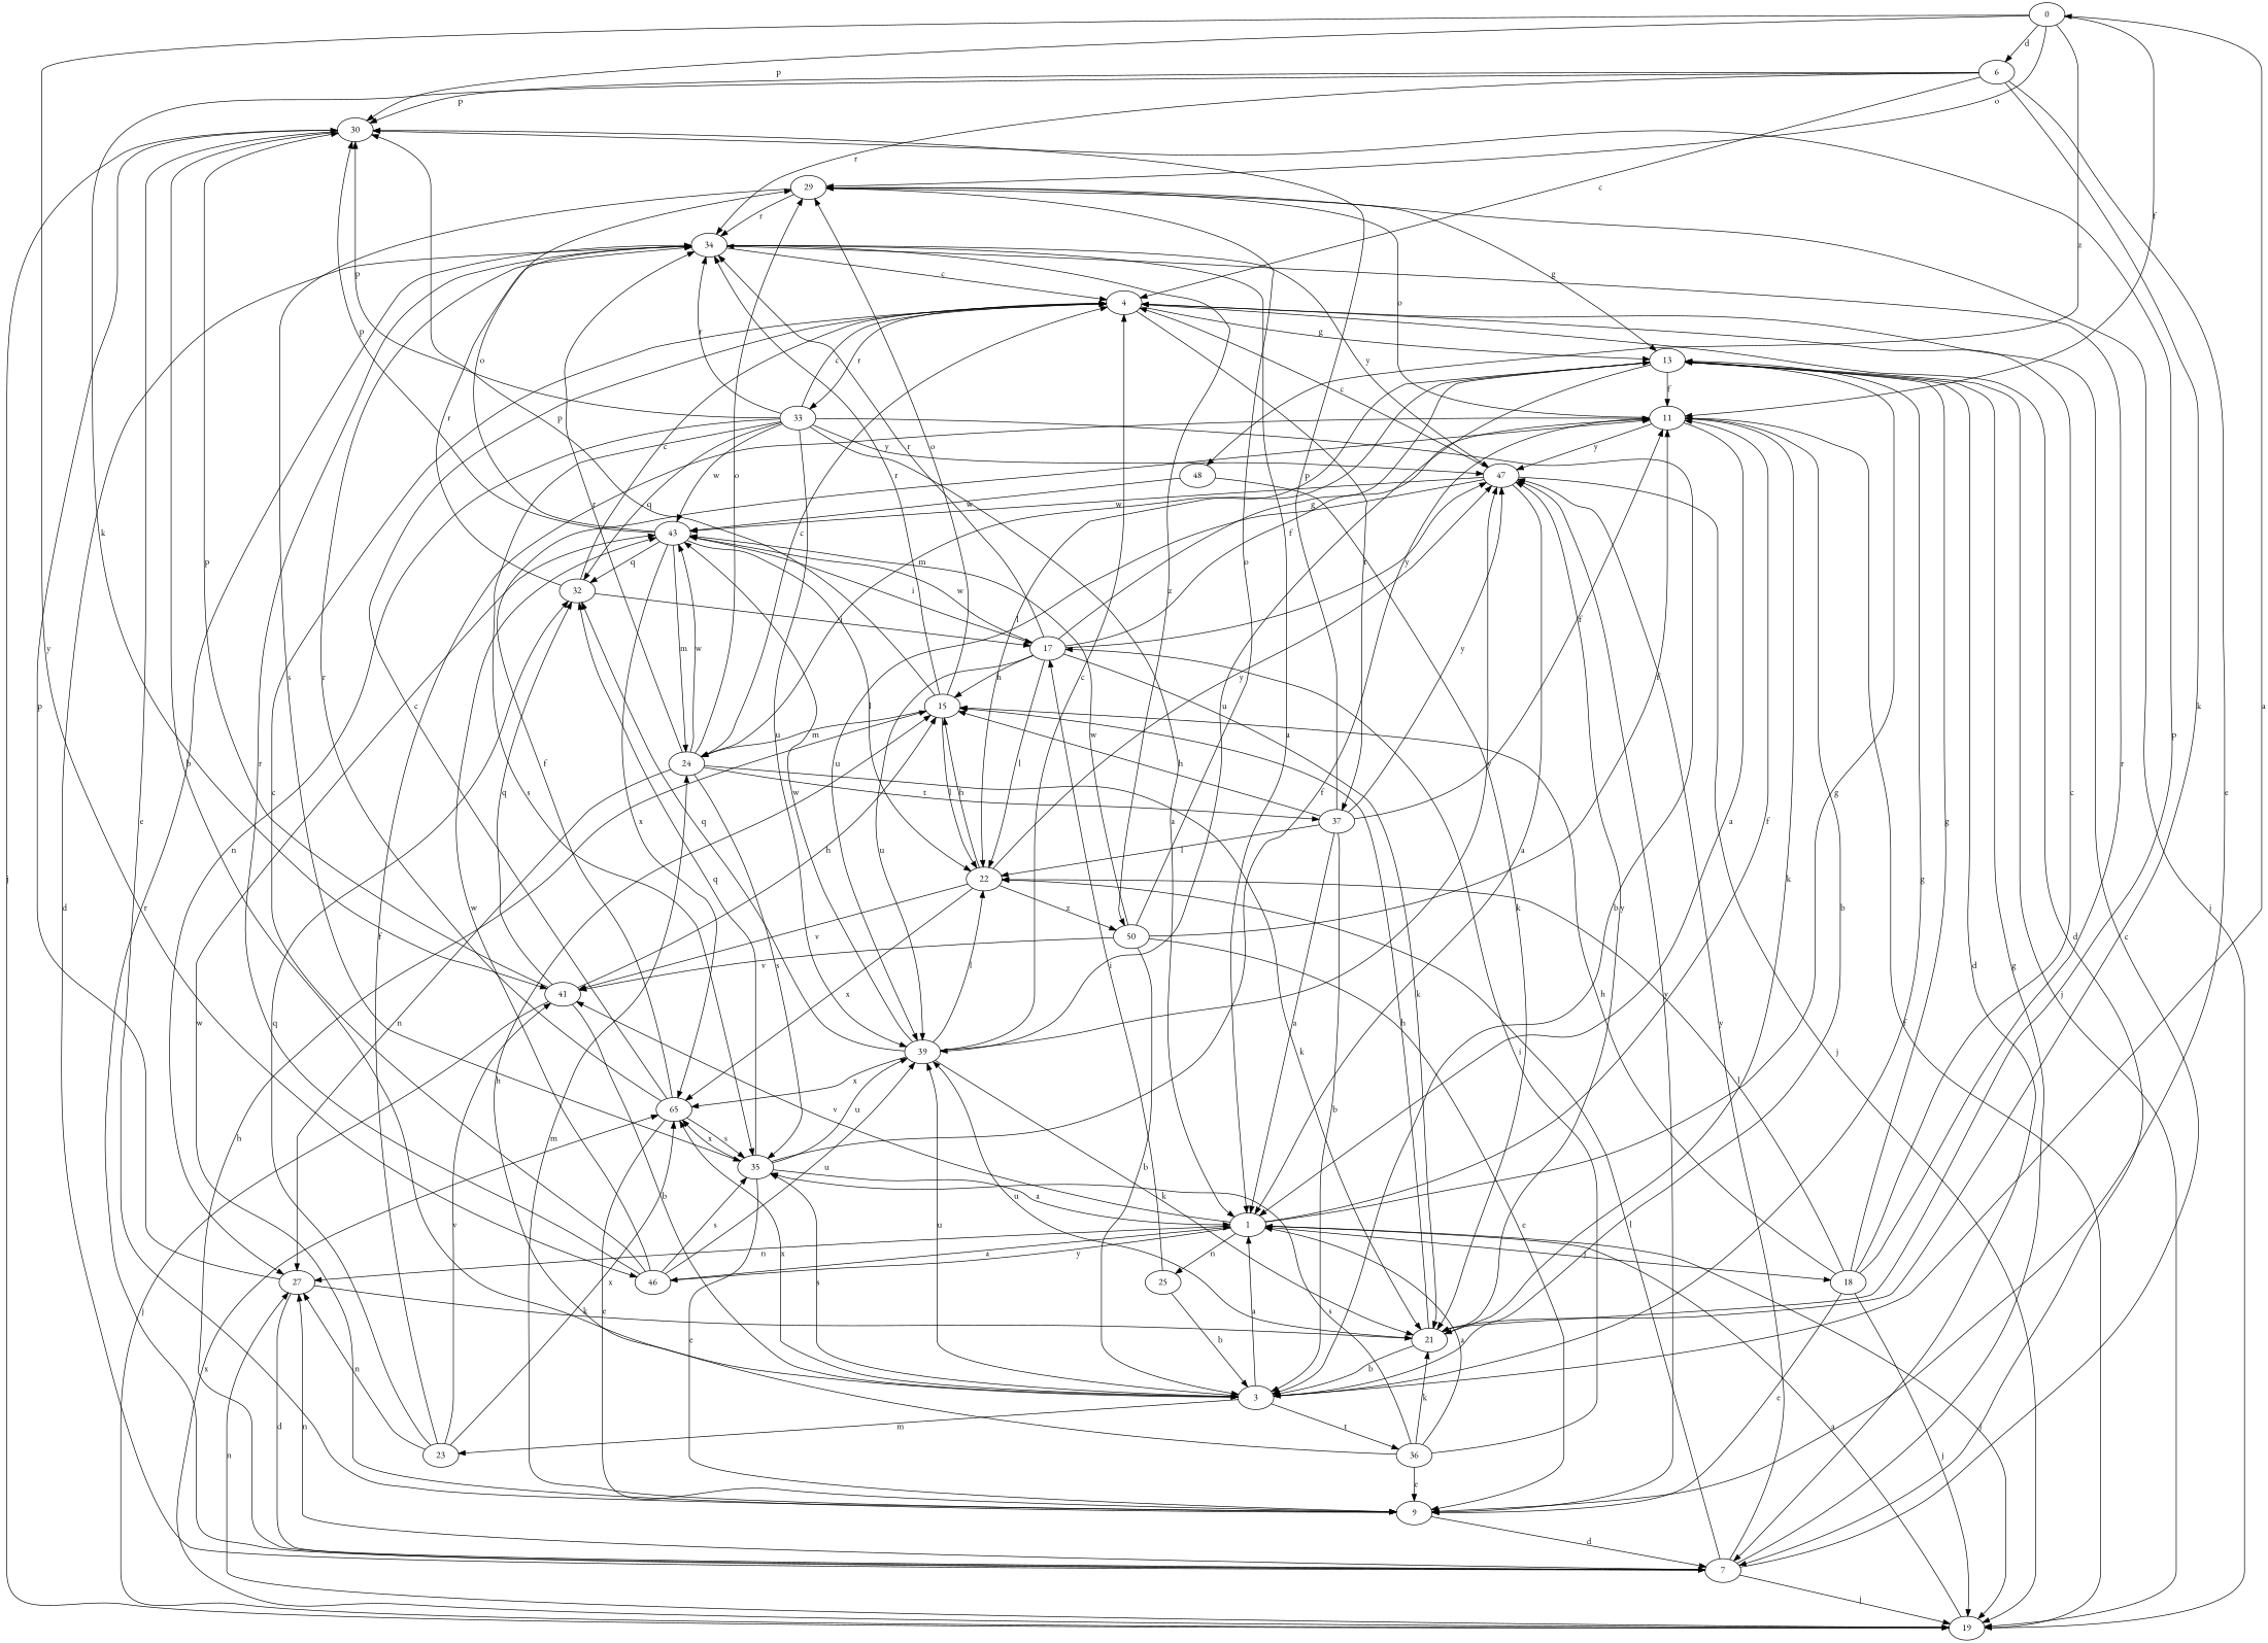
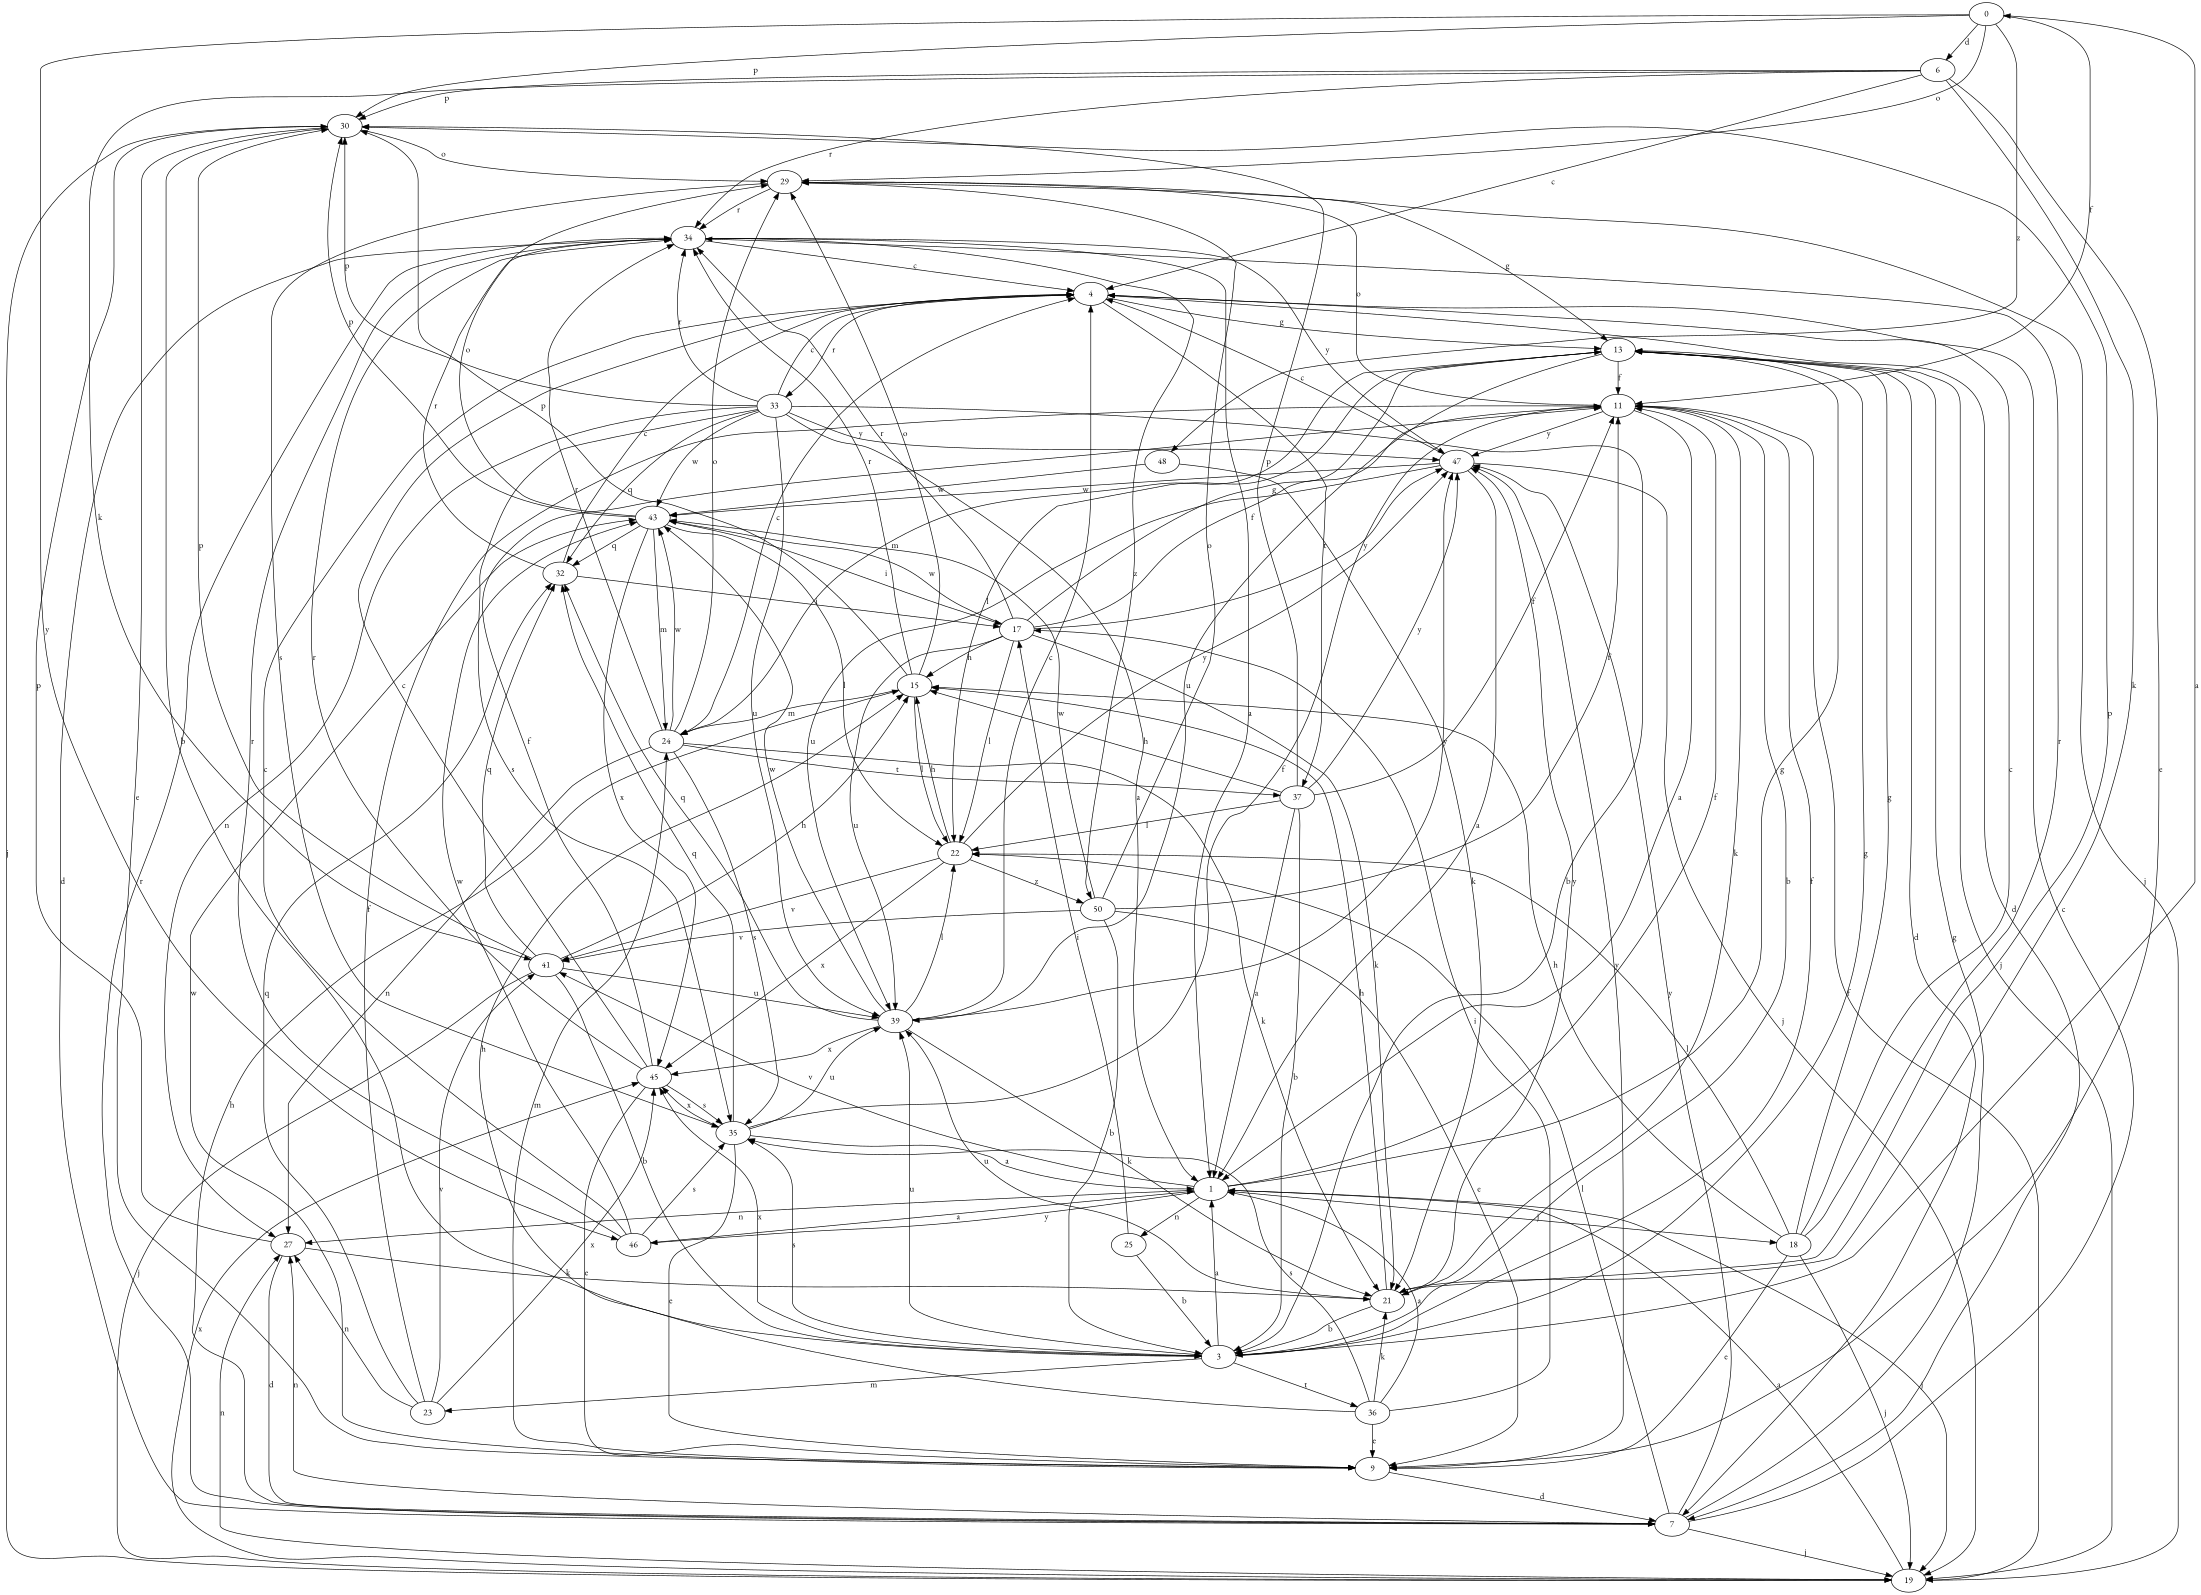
  strict digraph {
    fontname="EB Garamond"
    node [fontname="EB Garamond"]
    edge [fontname="EB Garamond"]
    0
    6
    11
    29
    30
    46
    48
    41
    4
    9
    21
    34
    1
    3
    47
    13
    19
    35
    39
    43
    18
    25
    27
    7
    22
    24
    15
-   45 [label=65]
+   45
    17
    32
    23
    36
    33
    37
    50
    0 -> 6 [label=d]
    0 -> 11 [label=f]
    0 -> 29 [label=o]
    0 -> 30 [label=p]
    0 -> 46 [label=y]
    0 -> 48 [label=z]
    6 -> 30 [label=p]
    6 -> 41 [label=k]
    6 -> 4 [label=c]
    6 -> 9 [label=e]
    6 -> 21 [label=k]
    6 -> 34 [label=r]
    11 -> 29 [label=o]
    11 -> 21 [label=k]
    11 -> 1 [label=a]
    11 -> 3 [label=b]
    11 -> 47 [label=y]
    29 -> 34 [label=r]
    29 -> 13 [label=g]
    29 -> 19 [label=j]
    29 -> 35 [label=s]
+   30 -> 29 [label=o]
    30 -> 9 [label=e]
    30 -> 3 [label=b]
    30 -> 19 [label=j]
    46 -> 4 [label=c]
    46 -> 34 [label=r]
    46 -> 1 [label=a]
    46 -> 35 [label=s]
-   46 -> 39 [label=u]
+   41 -> 39 [label=u]
    46 -> 43 [label=w]
    48 -> 21 [label=k]
    48 -> 43 [label=w]
    41 -> 30 [label=p]
    41 -> 3 [label=b]
    41 -> 19 [label=j]
    41 -> 15 [label=h]
    41 -> 32 [label=q]
    4 -> 13 [label=g]
    4 -> 7 [label=d]
    4 -> 33 [label=r]
    4 -> 37 [label=t]
    9 -> 47 [label=y]
    9 -> 43 [label=w]
    9 -> 7 [label=d]
    9 -> 24 [label=m]
    21 -> 30 [label=p]
    21 -> 3 [label=b]
    21 -> 47 [label=y]
    21 -> 39 [label=u]
    21 -> 15 [label=h]
    34 -> 4 [label=c]
    34 -> 1 [label=a]
    34 -> 47 [label=y]
    34 -> 7 [label=d]
    34 -> 50 [label=z]
    1 -> 11 [label=f]
    1 -> 46 [label=y]
    1 -> 41 [label=v]
    1 -> 13 [label=g]
    1 -> 19 [label=j]
    1 -> 18 [label=j]
    1 -> 25 [label=n]
    1 -> 27 [label=n]
    3 -> 0 [label=a]
+   3 -> 11 [label=f]
    3 -> 1 [label=a]
    3 -> 13 [label=g]
    3 -> 35 [label=s]
    3 -> 39 [label=u]
    3 -> 45 [label=x]
    3 -> 23 [label=m]
    3 -> 36 [label=t]
    47 -> 4 [label=c]
    47 -> 1 [label=a]
    47 -> 19 [label=j]
    47 -> 39 [label=u]
    47 -> 43 [label=w]
    13 -> 11 [label=f]
    13 -> 19 [label=j]
    13 -> 39 [label=u]
    13 -> 7 [label=d]
    13 -> 22 [label=l]
    13 -> 24 [label=m]
    19 -> 11 [label=f]
    19 -> 1 [label=a]
    19 -> 27 [label=n]
    19 -> 45 [label=x]
    35 -> 11 [label=f]
    35 -> 9 [label=e]
    35 -> 1 [label=a]
    35 -> 39 [label=u]
    35 -> 45 [label=x]
    35 -> 32 [label=q]
    39 -> 4 [label=c]
    39 -> 21 [label=k]
    39 -> 47 [label=y]
    39 -> 43 [label=w]
    39 -> 22 [label=l]
    39 -> 45 [label=x]
    39 -> 32 [label=q]
    43 -> 29 [label=o]
    43 -> 30 [label=p]
    43 -> 22 [label=l]
    43 -> 24 [label=m]
    43 -> 45 [label=x]
    43 -> 17 [label=i]
    43 -> 32 [label=q]
    18 -> 4 [label=c]
    18 -> 9 [label=e]
    18 -> 34 [label=r]
    18 -> 13 [label=g]
    18 -> 19 [label=j]
    18 -> 22 [label=l]
    18 -> 15 [label=h]
    25 -> 3 [label=b]
    25 -> 17 [label=i]
    27 -> 30 [label=p]
    27 -> 21 [label=k]
    27 -> 7 [label=d]
    7 -> 4 [label=c]
    7 -> 34 [label=r]
    7 -> 47 [label=y]
    7 -> 13 [label=g]
    7 -> 19 [label=j]
    7 -> 27 [label=n]
    7 -> 22 [label=l]
    7 -> 15 [label=h]
    22 -> 41 [label=v]
    22 -> 47 [label=y]
    22 -> 15 [label=h]
    22 -> 45 [label=x]
    22 -> 50 [label=z]
    24 -> 29 [label=o]
    24 -> 4 [label=c]
    24 -> 21 [label=k]
    24 -> 34 [label=r]
    24 -> 35 [label=s]
    24 -> 43 [label=w]
    24 -> 27 [label=n]
    24 -> 37 [label=t]
    15 -> 29 [label=o]
    15 -> 30 [label=p]
    15 -> 34 [label=r]
    15 -> 22 [label=l]
    15 -> 24 [label=m]
    45 -> 11 [label=f]
    45 -> 4 [label=c]
    45 -> 9 [label=e]
    45 -> 34 [label=r]
    45 -> 35 [label=s]
    17 -> 11 [label=f]
    17 -> 21 [label=k]
    17 -> 34 [label=r]
    17 -> 47 [label=y]
    17 -> 13 [label=g]
    17 -> 39 [label=u]
    17 -> 43 [label=w]
    17 -> 22 [label=l]
    17 -> 15 [label=h]
    32 -> 4 [label=c]
    32 -> 34 [label=r]
    32 -> 17 [label=i]
    23 -> 11 [label=f]
    23 -> 41 [label=v]
    23 -> 27 [label=n]
    23 -> 45 [label=x]
    23 -> 32 [label=q]
    36 -> 9 [label=e]
    36 -> 21 [label=k]
    36 -> 1 [label=a]
    36 -> 35 [label=s]
    36 -> 15 [label=h]
    36 -> 17 [label=i]
    33 -> 30 [label=p]
    33 -> 4 [label=c]
    33 -> 34 [label=r]
    33 -> 1 [label=a]
    33 -> 3 [label=b]
    33 -> 47 [label=y]
    33 -> 35 [label=s]
    33 -> 39 [label=u]
    33 -> 43 [label=w]
    33 -> 27 [label=n]
    33 -> 32 [label=q]
    37 -> 11 [label=f]
    37 -> 30 [label=p]
    37 -> 1 [label=a]
    37 -> 3 [label=b]
    37 -> 47 [label=y]
    37 -> 22 [label=l]
    37 -> 15 [label=h]
    50 -> 11 [label=f]
    50 -> 29 [label=o]
    50 -> 41 [label=v]
    50 -> 9 [label=e]
    50 -> 3 [label=b]
    50 -> 43 [label=w]
  }
